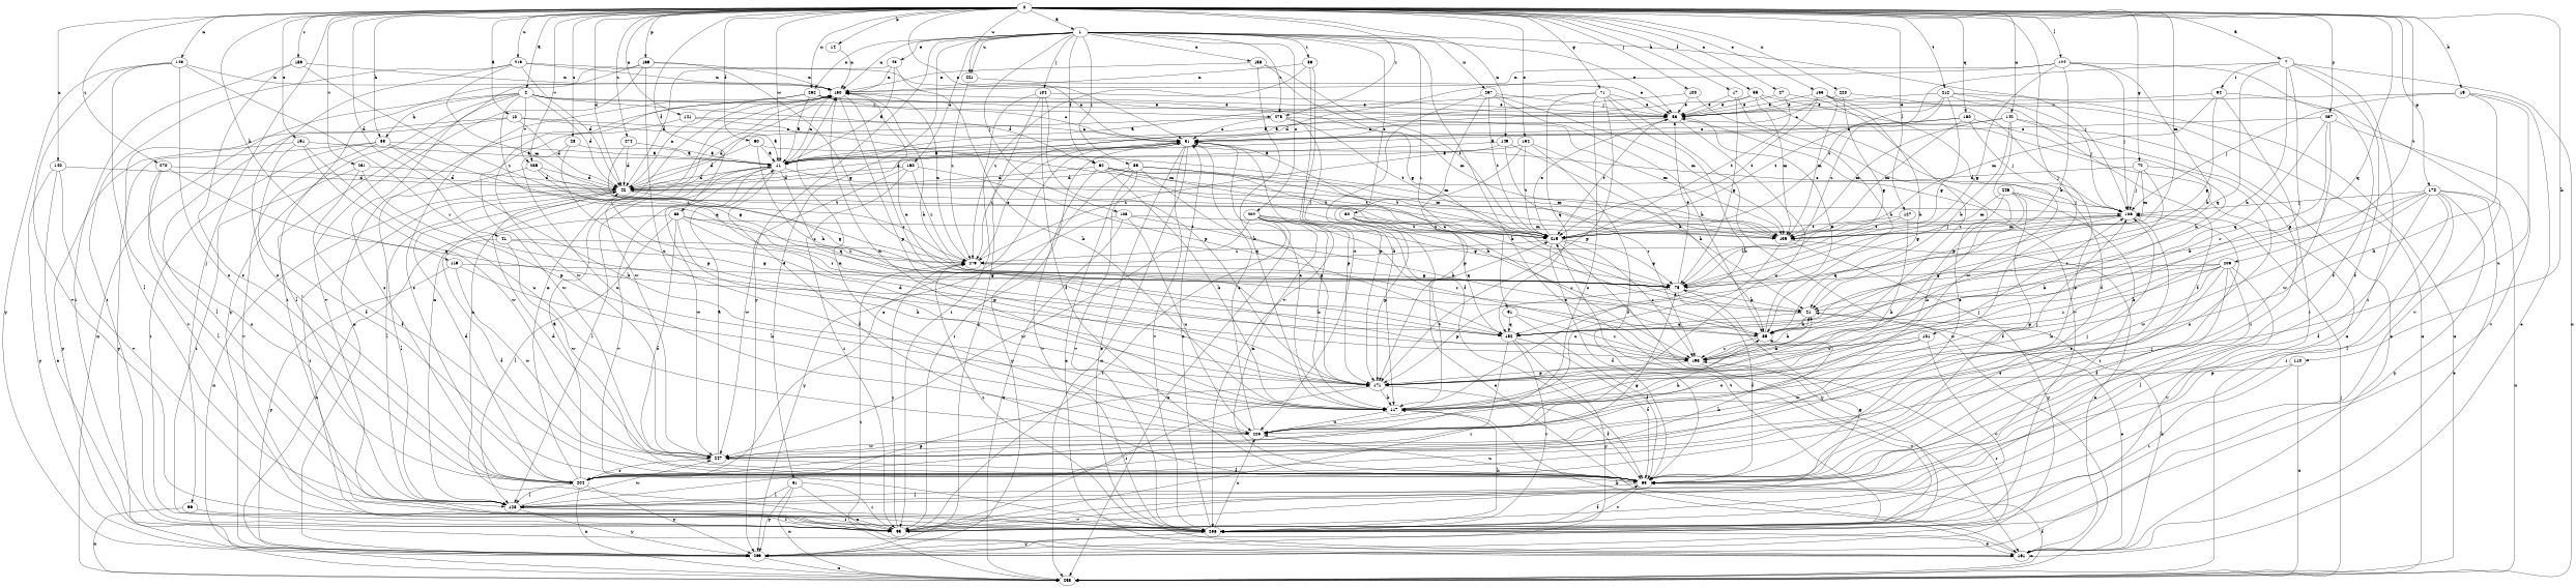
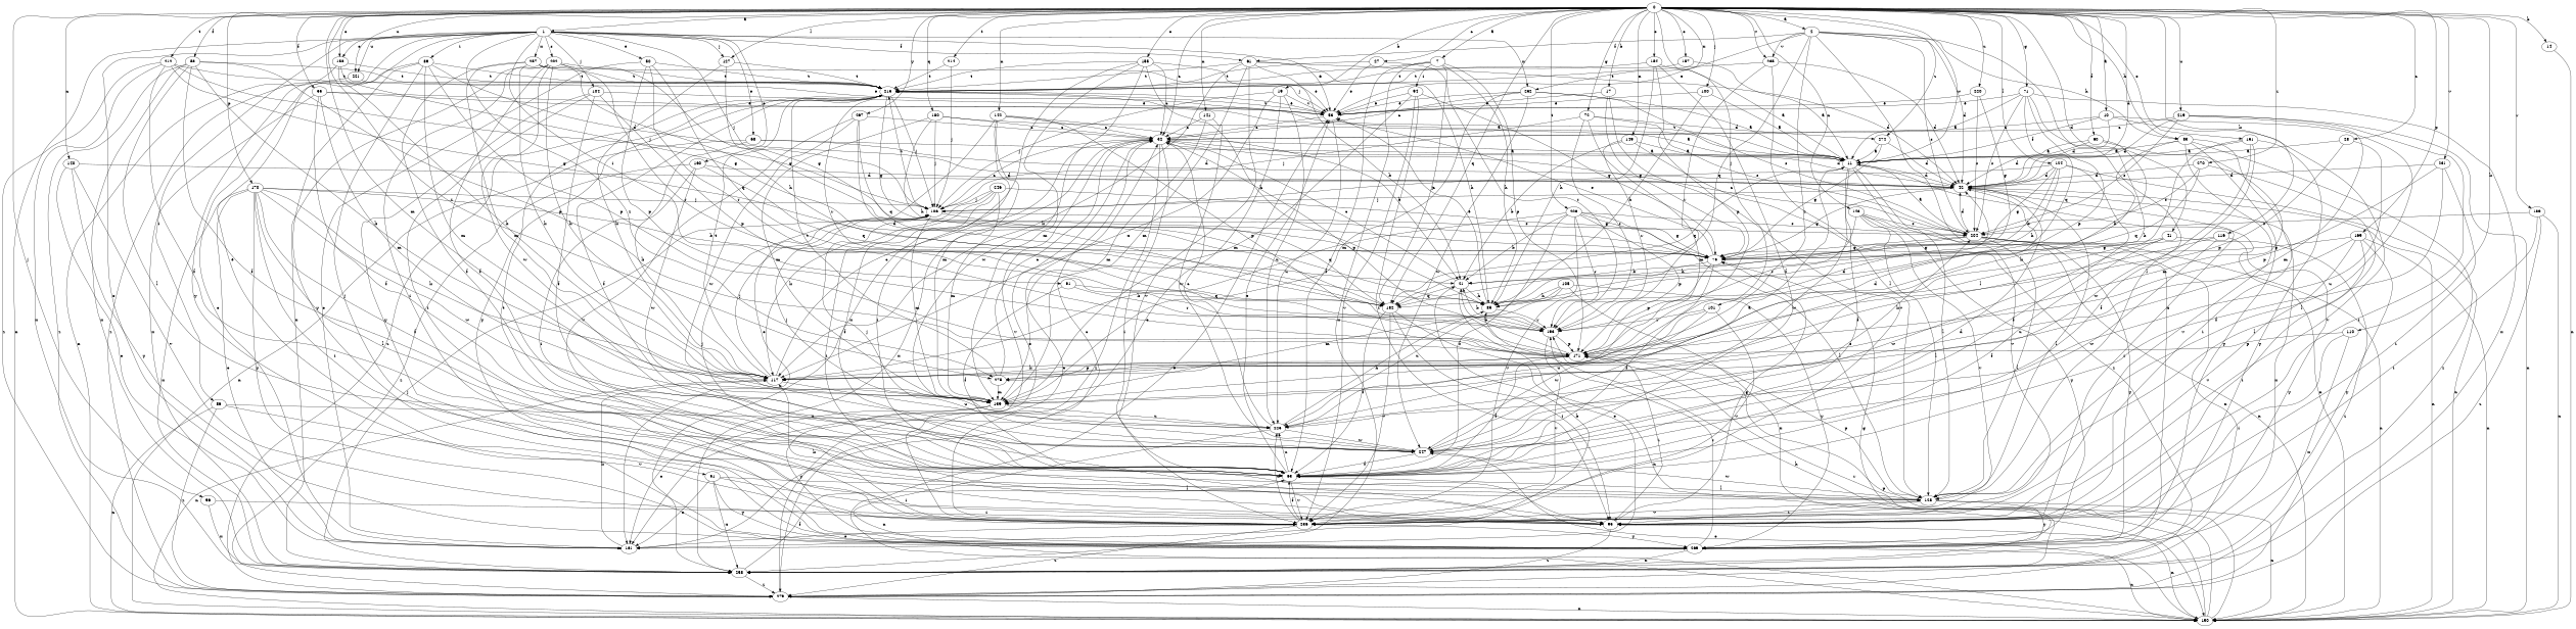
  strict digraph {
    0
    1
    2
    7
    10
    11
    14
    17
    19
    27
    28
-   31
+   31 [label=32]
    41
    42
    55
    58
    60
    71
    72
    83
    96
    100
    101
    110
    116
    124
    127
    139
    140
    141
    142
    143
    149
    151
    154
    155
+   157
    158
    169
    170
    180
    182
    189
    206
    212
+   214
    219
    220
    221
    231
    235
    252
    267
    270
    274
    275
-   48
+   48 [label=68]
    50
    51
    53
-   61 [label=62]
+   61
    86
    89
    91
    104
    105
    106
    150
    160
    161
    202
    257
    269
    128
    204
    258
    63
    85
    94
    95
    171
    215
    236
    247
    75
    117
    225
    193
    279
    21
    246
    0 -> 1 [label=a]
    0 -> 2 [label=a]
    0 -> 7 [label=a]
    0 -> 10 [label=a]
    0 -> 11 [label=w]
    0 -> 14 [label=b]
    0 -> 17 [label=b]
    0 -> 19 [label=b]
    0 -> 27 [label=c]
    0 -> 28 [label=c]
    0 -> 31 [label=c]
    0 -> 41 [label=d]
    0 -> 42 [label=d]
    0 -> 55 [label=f]
    0 -> 58 [label=f]
    0 -> 60 [label=f]
    0 -> 71 [label=g]
    0 -> 72 [label=g]
    0 -> 83 [label=h]
    0 -> 96 [label=j]
    0 -> 100 [label=j]
    0 -> 101 [label=j]
    0 -> 110 [label=k]
    0 -> 116 [label=k]
    0 -> 124 [label=l]
    0 -> 127 [label=l]
    0 -> 139 [label=m]
    0 -> 140 [label=n]
    0 -> 141 [label=n]
    0 -> 142 [label=n]
    0 -> 143 [label=n]
    0 -> 149 [label=n]
    0 -> 151 [label=o]
    0 -> 154 [label=o]
    0 -> 155 [label=o]
+   0 -> 157 [label=o]
+   0 -> 158 [label=o]
    0 -> 169 [label=p]
    0 -> 170 [label=p]
    0 -> 180 [label=q]
    0 -> 182 [label=q]
    0 -> 189 [label=r]
    0 -> 206 [label=t]
    0 -> 212 [label=t]
+   0 -> 214 [label=t]
    0 -> 219 [label=u]
    0 -> 220 [label=u]
    0 -> 221 [label=u]
    0 -> 231 [label=v]
    0 -> 235 [label=v]
    0 -> 252 [label=x]
    0 -> 267 [label=y]
    0 -> 270 [label=z]
    0 -> 274 [label=z]
    0 -> 275 [label=z]
    1 -> 158 [label=o]
    1 -> 221 [label=u]
    1 -> 252 [label=x]
    1 -> 275 [label=z]
    1 -> 48 [label=e]
    1 -> 50 [label=e]
    1 -> 51 [label=e]
    1 -> 53 [label=e]
    1 -> 61 [label=f]
    1 -> 86 [label=i]
    1 -> 89 [label=i]
    1 -> 91 [label=i]
    1 -> 104 [label=j]
-   1 -> 105 [label=j]
+   1 -> 127 [label=j]
    1 -> 106 [label=j]
    1 -> 150 [label=n]
    1 -> 160 [label=o]
    1 -> 161 [label=o]
    1 -> 202 [label=s]
    1 -> 257 [label=x]
    1 -> 269 [label=y]
    2 -> 42 [label=d]
    2 -> 83 [label=h]
    2 -> 182 [label=q]
    2 -> 235 [label=v]
    2 -> 275 [label=z]
    2 -> 53 [label=e]
    2 -> 61 [label=f]
    2 -> 128 [label=l]
    2 -> 204 [label=s]
    2 -> 258 [label=x]
-   7 -> 182 [label=q]
+   7 -> 182 [label=c]
    7 -> 258 [label=x]
    7 -> 63 [label=f]
    7 -> 85 [label=h]
    7 -> 94 [label=i]
-   7 -> 95 [label=i]
    7 -> 171 [label=p]
    7 -> 215 [label=t]
-   10 -> 11 [label=a]
+   10 -> 11 [label=f]
    10 -> 31 [label=c]
    10 -> 42 [label=d]
    10 -> 128 [label=l]
    10 -> 236 [label=v]
    11 -> 42 [label=d]
    11 -> 182 [label=q]
    11 -> 150 [label=n]
    11 -> 128 [label=l]
    11 -> 63 [label=f]
    11 -> 215 [label=t]
    11 -> 236 [label=v]
    11 -> 247 [label=w]
    14 -> 150 [label=n]
    17 -> 53 [label=e]
    17 -> 236 [label=v]
    17 -> 75 [label=g]
    19 -> 53 [label=v]
    19 -> 106 [label=j]
    19 -> 161 [label=o]
-   19 -> 117 [label=k]
+   19 -> 117 [label=x]
    19 -> 225 [label=u]
    27 -> 53 [label=e]
    27 -> 215 [label=t]
    27 -> 193 [label=r]
    28 -> 11 [label=a]
    28 -> 171 [label=p]
    28 -> 225 [label=u]
    31 -> 11 [label=a]
    31 -> 42 [label=d]
    31 -> 161 [label=o]
    31 -> 258 [label=x]
    31 -> 95 [label=i]
    31 -> 171 [label=p]
    31 -> 236 [label=v]
    31 -> 279 [label=z]
    41 -> 63 [label=f]
    41 -> 247 [label=w]
    41 -> 75 [label=g]
    41 -> 279 [label=z]
    42 -> 106 [label=j]
    42 -> 150 [label=n]
    42 -> 128 [label=l]
    42 -> 258 [label=x]
    42 -> 95 [label=i]
    42 -> 75 [label=g]
    55 -> 11 [label=a]
    55 -> 139 [label=m]
    55 -> 53 [label=e]
    55 -> 258 [label=x]
    55 -> 63 [label=f]
    58 -> 128 [label=l]
    58 -> 258 [label=x]
    58 -> 63 [label=f]
    58 -> 171 [label=p]
    58 -> 215 [label=t]
    58 -> 117 [label=k]
    58 -> 279 [label=z]
    60 -> 11 [label=a]
    60 -> 42 [label=d]
    60 -> 139 [label=m]
    60 -> 85 [label=h]
    71 -> 11 [label=a]
    71 -> 182 [label=q]
    71 -> 53 [label=e]
    71 -> 204 [label=s]
    71 -> 258 [label=x]
    71 -> 171 [label=p]
    71 -> 117 [label=k]
-   72 -> 42 [label=d]
+   72 -> 274 [label=d]
    72 -> 139 [label=m]
    72 -> 106 [label=j]
    72 -> 204 [label=s]
    72 -> 193 [label=r]
    83 -> 11 [label=a]
    83 -> 269 [label=y]
    83 -> 95 [label=i]
    83 -> 236 [label=v]
    83 -> 117 [label=k]
    83 -> 279 [label=z]
    96 -> 258 [label=x]
    96 -> 95 [label=i]
    100 -> 11 [label=a]
    100 -> 53 [label=e]
    100 -> 85 [label=h]
    101 -> 236 [label=v]
    101 -> 247 [label=w]
    101 -> 225 [label=u]
    101 -> 193 [label=r]
    110 -> 258 [label=x]
    110 -> 95 [label=i]
    110 -> 171 [label=p]
    116 -> 269 [label=y]
    116 -> 247 [label=w]
    116 -> 75 [label=g]
    116 -> 117 [label=k]
    124 -> 42 [label=d]
    124 -> 106 [label=j]
    124 -> 150 [label=n]
    124 -> 63 [label=f]
    124 -> 85 [label=h]
    124 -> 75 [label=g]
    124 -> 21 [label=b]
    127 -> 215 [label=t]
-   127 -> 75 [label=l]
+   127 -> 75 [label=g]
    127 -> 117 [label=k]
    139 -> 161 [label=o]
    139 -> 269 [label=y]
    139 -> 225 [label=u]
    140 -> 42 [label=d]
    140 -> 161 [label=o]
    140 -> 269 [label=y]
    140 -> 236 [label=v]
    141 -> 31 [label=c]
    141 -> 139 [label=m]
    141 -> 247 [label=w]
    142 -> 31 [label=c]
    142 -> 139 [label=m]
    142 -> 161 [label=o]
    142 -> 95 [label=i]
    142 -> 171 [label=p]
    142 -> 21 [label=b]
    143 -> 150 [label=n]
    143 -> 269 [label=y]
    143 -> 128 [label=l]
    143 -> 204 [label=s]
    143 -> 236 [label=v]
    143 -> 193 [label=r]
    149 -> 11 [label=a]
    149 -> 193 [label=r]
    149 -> 279 [label=z]
    149 -> 21 [label=b]
    151 -> 11 [label=a]
    151 -> 269 [label=y]
    151 -> 63 [label=f]
    151 -> 247 [label=w]
-   151 -> 225 [label=u]
+   151 -> 225 [label=l]
    154 -> 11 [label=a]
    154 -> 63 [label=f]
    154 -> 85 [label=h]
    154 -> 171 [label=p]
    154 -> 215 [label=t]
    155 -> 31 [label=c]
    155 -> 139 [label=m]
    155 -> 53 [label=e]
    155 -> 258 [label=x]
    155 -> 85 [label=h]
    155 -> 215 [label=t]
    155 -> 247 [label=w]
+   157 -> 11 [label=a]
+   157 -> 215 [label=t]
    158 -> 150 [label=n]
    158 -> 215 [label=t]
    158 -> 75 [label=g]
    158 -> 117 [label=k]
    169 -> 150 [label=n]
    169 -> 269 [label=y]
    169 -> 95 [label=i]
    169 -> 236 [label=v]
    169 -> 75 [label=g]
    169 -> 225 [label=u]
    170 -> 106 [label=j]
    170 -> 161 [label=o]
    170 -> 269 [label=y]
    170 -> 128 [label=l]
    170 -> 258 [label=x]
    170 -> 63 [label=f]
    170 -> 95 [label=i]
    170 -> 247 [label=w]
    170 -> 117 [label=k]
    170 -> 21 [label=b]
    180 -> 11 [label=a]
    180 -> 31 [label=c]
    180 -> 139 [label=m]
    180 -> 106 [label=j]
    180 -> 85 [label=h]
    182 -> 150 [label=n]
-   182 -> 269 [label=y]
    182 -> 63 [label=f]
    182 -> 95 [label=i]
    182 -> 236 [label=v]
    189 -> 150 [label=n]
    189 -> 204 [label=s]
    189 -> 95 [label=i]
    189 -> 279 [label=z]
    206 -> 128 [label=l]
    206 -> 204 [label=s]
    206 -> 63 [label=f]
    206 -> 171 [label=p]
    206 -> 236 [label=v]
    206 -> 75 [label=g]
    206 -> 117 [label=k]
    206 -> 193 [label=r]
    206 -> 21 [label=b]
-   212 -> 53 [label=e]
    212 -> 106 [label=j]
    212 -> 258 [label=x]
    212 -> 63 [label=f]
    212 -> 215 [label=t]
    212 -> 75 [label=g]
    212 -> 279 [label=z]
+   214 -> 106 [label=j]
+   214 -> 215 [label=t]
    219 -> 31 [label=c]
    219 -> 42 [label=d]
    219 -> 139 [label=m]
    219 -> 150 [label=n]
    219 -> 204 [label=s]
    219 -> 95 [label=i]
    220 -> 53 [label=e]
    220 -> 204 [label=s]
    220 -> 75 [label=g]
    221 -> 53 [label=e]
    221 -> 279 [label=z]
    231 -> 42 [label=d]
    231 -> 63 [label=f]
    231 -> 95 [label=i]
    231 -> 171 [label=p]
    235 -> 42 [label=d]
    235 -> 128 [label=l]
    235 -> 215 [label=t]
    235 -> 193 [label=r]
    252 -> 11 [label=a]
    252 -> 31 [label=c]
    252 -> 139 [label=m]
    252 -> 53 [label=e]
    252 -> 204 [label=s]
    252 -> 247 [label=w]
    267 -> 31 [label=c]
    267 -> 182 [label=q]
    267 -> 236 [label=v]
    267 -> 247 [label=w]
-   267 -> 193 [label=r]
+   267 -> 193 [label=d]
    270 -> 42 [label=d]
    270 -> 182 [label=q]
    270 -> 128 [label=l]
    270 -> 204 [label=s]
    274 -> 11 [label=a]
    274 -> 42 [label=d]
    274 -> 75 [label=g]
    275 -> 31 [label=c]
    275 -> 42 [label=d]
    275 -> 139 [label=m]
-   275 -> 171 [label=p]
+   171 -> 275 [label=p]
    275 -> 215 [label=t]
    48 -> 11 [label=a]
    48 -> 42 [label=d]
    48 -> 150 [label=n]
    48 -> 117 [label=k]
    50 -> 182 [label=q]
    50 -> 161 [label=o]
    50 -> 171 [label=p]
    50 -> 215 [label=t]
    50 -> 193 [label=r]
    51 -> 161 [label=o]
    51 -> 269 [label=y]
    51 -> 128 [label=l]
    51 -> 258 [label=x]
    51 -> 95 [label=i]
    53 -> 31 [label=c]
    53 -> 215 [label=t]
    53 -> 225 [label=u]
    61 -> 42 [label=d]
    61 -> 139 [label=m]
    61 -> 85 [label=h]
    61 -> 215 [label=t]
    61 -> 236 [label=v]
    61 -> 117 [label=k]
    61 -> 21 [label=b]
    86 -> 150 [label=n]
    86 -> 236 [label=v]
    86 -> 225 [label=u]
    86 -> 279 [label=z]
    89 -> 42 [label=d]
    89 -> 139 [label=m]
    89 -> 161 [label=o]
    89 -> 269 [label=y]
    89 -> 171 [label=p]
    89 -> 215 [label=t]
-   89 -> 236 [label=v]
+   89 -> 236 [label=j]
    91 -> 182 [label=q]
    91 -> 63 [label=f]
    91 -> 193 [label=r]
    104 -> 53 [label=e]
    104 -> 269 [label=y]
    104 -> 63 [label=f]
    104 -> 95 [label=i]
    104 -> 171 [label=p]
    105 -> 139 [label=m]
    105 -> 269 [label=y]
    105 -> 258 [label=x]
    105 -> 85 [label=h]
    105 -> 225 [label=u]
    106 -> 31 [label=c]
    106 -> 139 [label=m]
    106 -> 182 [label=q]
    106 -> 204 [label=s]
    106 -> 215 [label=t]
    150 -> 53 [label=e]
-   85 -> 150 [label=h]
+   150 -> 85 [label=h]
    150 -> 171 [label=p]
-   150 -> 247 [label=w]
+   150 -> 247 [label=o]
    150 -> 193 [label=r]
    160 -> 42 [label=d]
    160 -> 182 [label=q]
    160 -> 95 [label=i]
    160 -> 247 [label=w]
    160 -> 279 [label=z]
    161 -> 117 [label=k]
    161 -> 21 [label=b]
    202 -> 258 [label=x]
-   202 -> 63 [label=n]
+   202 -> 63 [label=f]
    202 -> 95 [label=i]
    202 -> 215 [label=t]
    202 -> 247 [label=w]
    202 -> 75 [label=g]
    202 -> 117 [label=k]
    202 -> 193 [label=r]
    257 -> 139 [label=m]
    257 -> 53 [label=j]
    257 -> 63 [label=f]
    257 -> 85 [label=h]
    257 -> 215 [label=t]
    257 -> 117 [label=k]
    269 -> 150 [label=n]
    269 -> 258 [label=x]
    269 -> 193 [label=r]
    128 -> 150 [label=n]
    128 -> 269 [label=y]
    128 -> 95 [label=i]
    128 -> 171 [label=p]
    128 -> 236 [label=v]
    128 -> 247 [label=w]
    204 -> 11 [label=a]
    204 -> 31 [label=c]
    204 -> 42 [label=d]
    204 -> 150 [label=n]
    204 -> 269 [label=y]
    204 -> 128 [label=l]
    204 -> 258 [label=x]
    204 -> 85 [label=h]
    204 -> 75 [label=g]
    258 -> 106 [label=j]
    258 -> 63 [label=f]
    258 -> 279 [label=z]
    63 -> 42 [label=d]
    63 -> 53 [label=e]
    63 -> 106 [label=j]
    63 -> 128 [label=l]
    63 -> 236 [label=v]
    63 -> 225 [label=u]
    85 -> 53 [label=e]
    85 -> 193 [label=r]
    94 -> 139 [label=m]
    94 -> 53 [label=e]
    94 -> 95 [label=i]
    94 -> 236 [label=v]
    94 -> 75 [label=g]
    95 -> 150 [label=n]
    95 -> 75 [label=g]
    95 -> 279 [label=z]
    171 -> 42 [label=d]
    171 -> 63 [label=f]
    171 -> 95 [label=i]
    171 -> 117 [label=k]
    171 -> 21 [label=b]
    215 -> 53 [label=e]
    215 -> 106 [label=j]
    215 -> 269 [label=y]
    215 -> 63 [label=f]
    215 -> 75 [label=g]
    215 -> 193 [label=r]
    215 -> 279 [label=z]
    236 -> 31 [label=c]
    236 -> 161 [label=o]
    236 -> 269 [label=y]
    236 -> 63 [label=f]
    236 -> 215 [label=t]
    236 -> 117 [label=k]
    236 -> 225 [label=u]
    236 -> 279 [label=z]
    247 -> 11 [label=a]
    247 -> 106 [label=j]
    247 -> 204 [label=s]
    247 -> 63 [label=f]
    75 -> 53 [label=e]
    75 -> 63 [label=f]
    75 -> 171 [label=p]
    75 -> 21 [label=b]
    117 -> 31 [label=c]
    117 -> 106 [label=j]
    117 -> 150 [label=n]
    117 -> 215 [label=t]
    117 -> 225 [label=u]
    225 -> 31 [label=c]
    225 -> 106 [label=j]
    225 -> 150 [label=n]
    225 -> 85 [label=h]
    225 -> 247 [label=w]
    193 -> 171 [label=p]
    193 -> 236 [label=v]
    193 -> 21 [label=b]
    279 -> 31 [label=c]
    279 -> 150 [label=n]
    279 -> 75 [label=g]
    21 -> 31 [label=c]
    21 -> 182 [label=q]
    21 -> 161 [label=o]
    21 -> 85 [label=h]
    246 -> 139 [label=m]
    246 -> 106 [label=j]
    246 -> 63 [label=f]
    246 -> 95 [label=i]
    246 -> 75 [label=g]
    246 -> 117 [label=k]
  }
